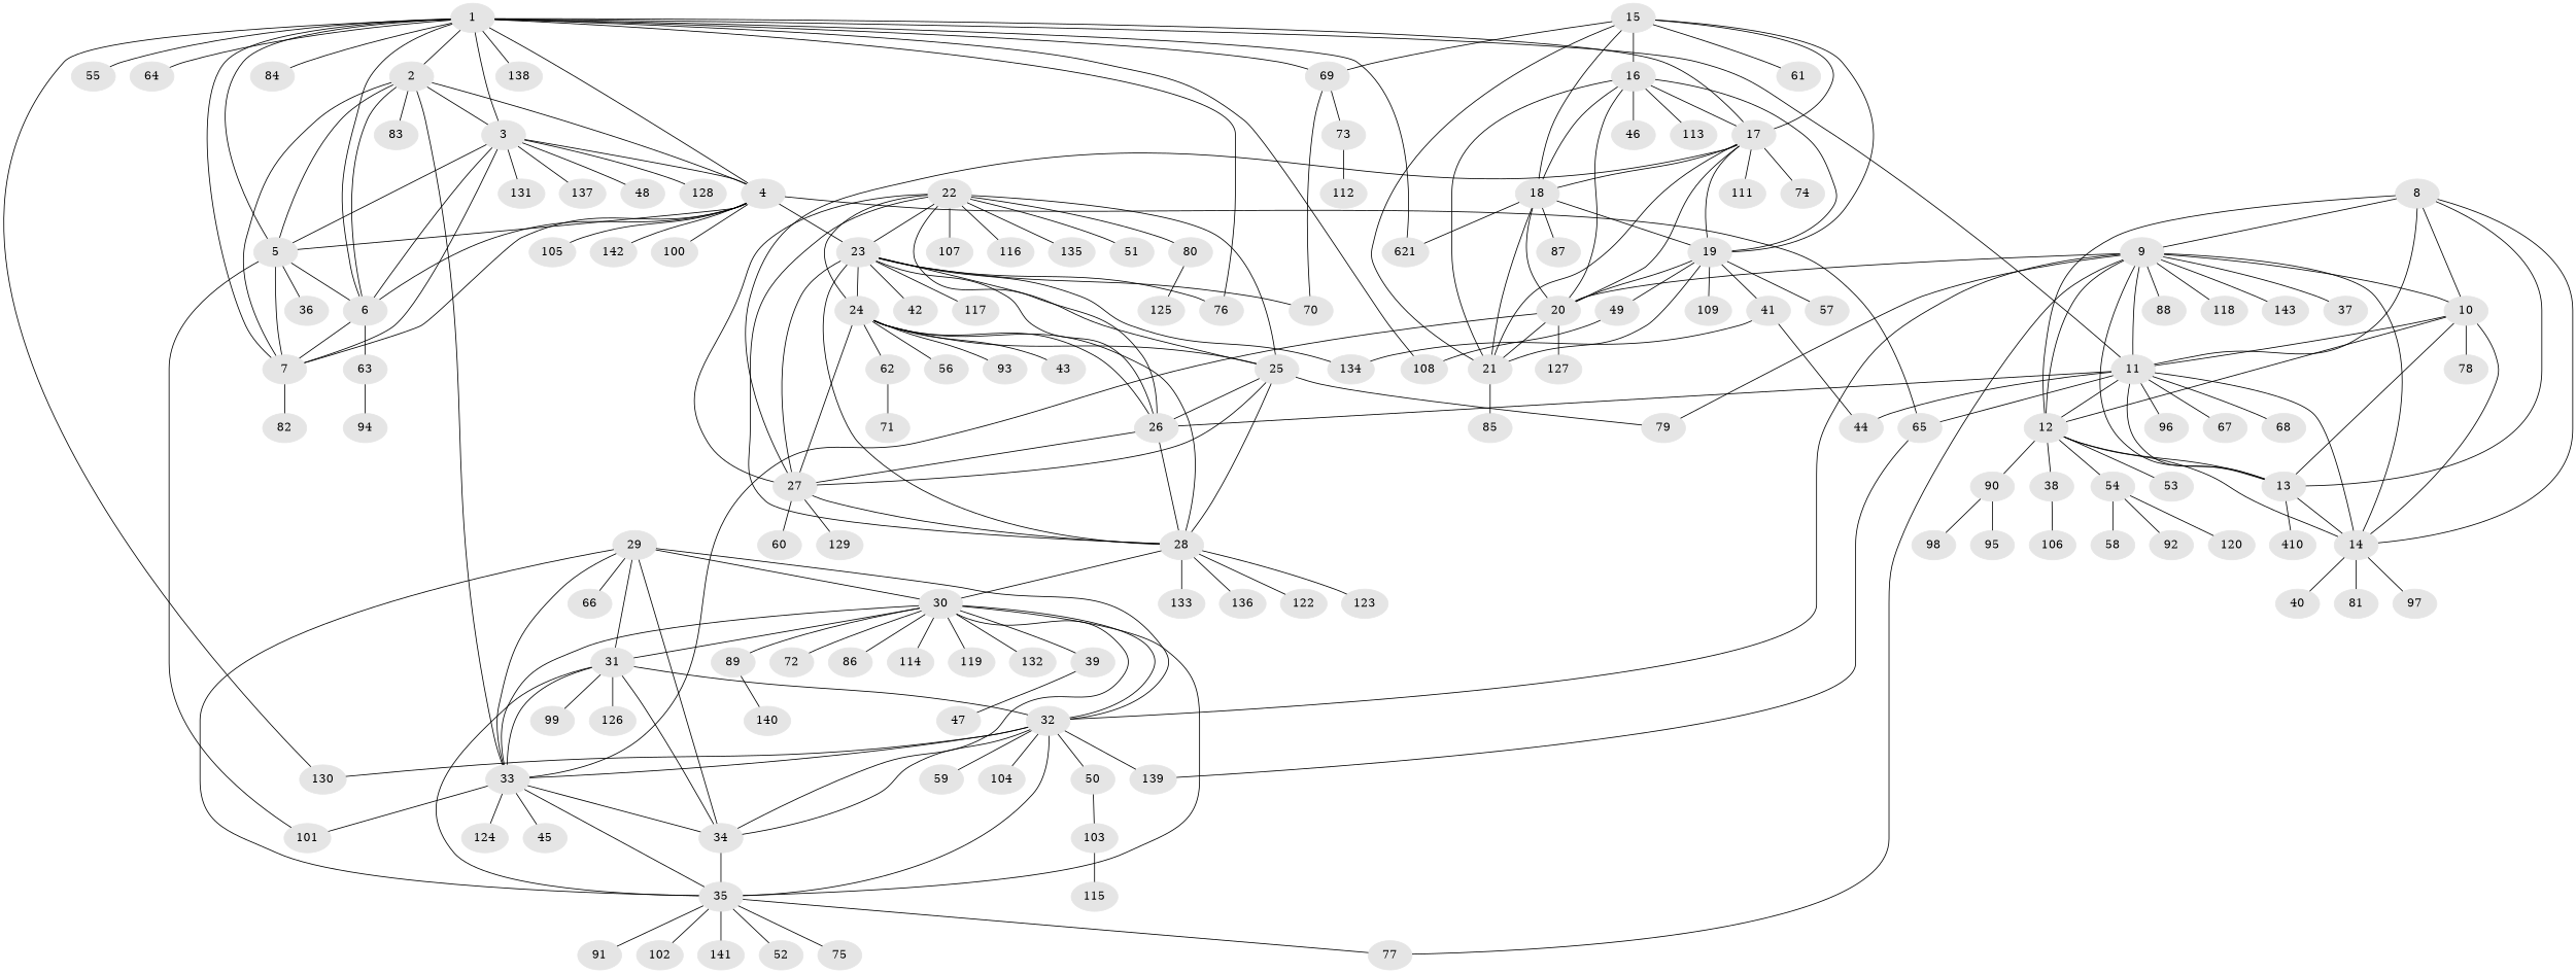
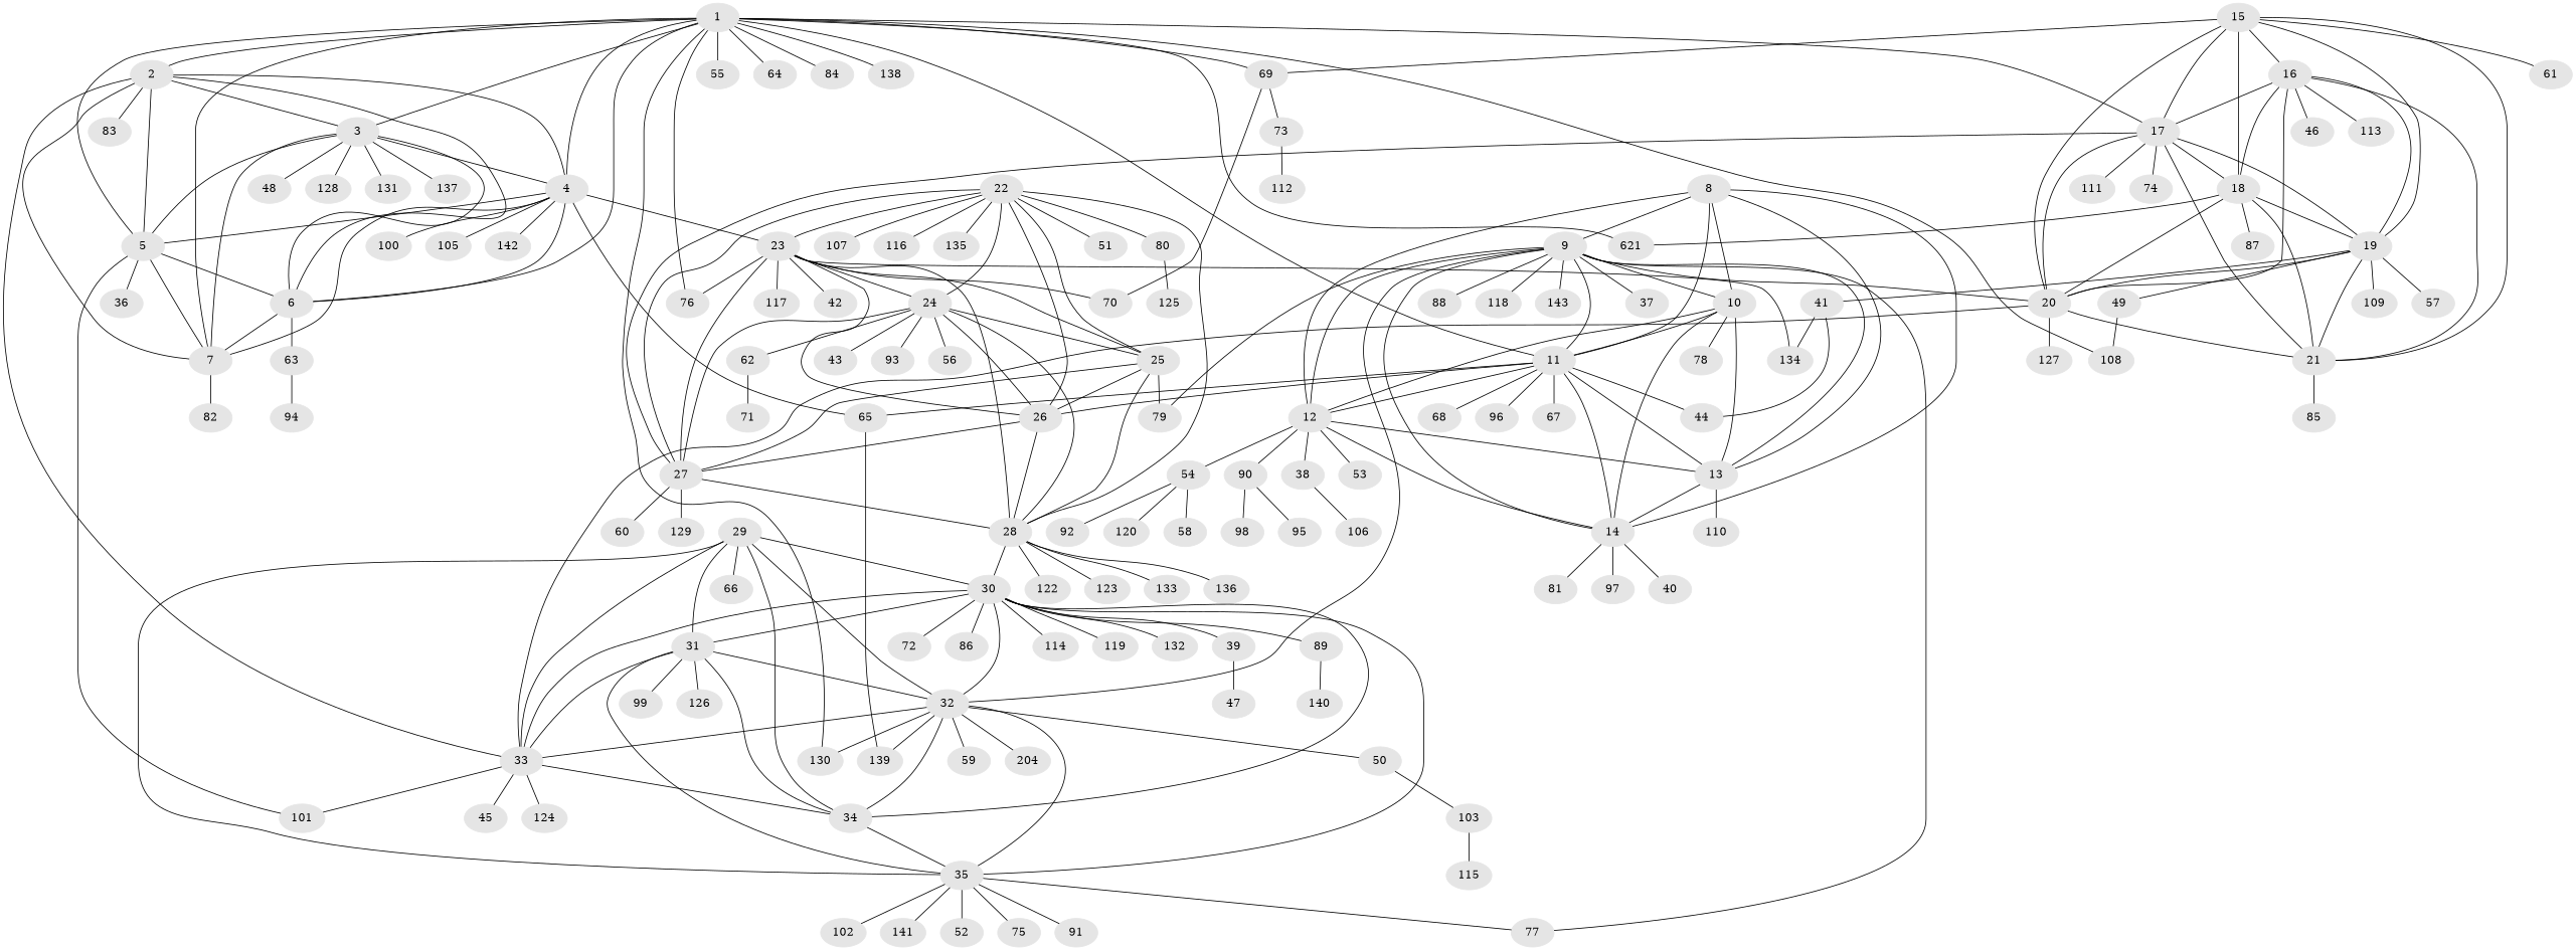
  graph {
    node [color=gray90 style=filled]
    1
    2
    3
    4
    5
    6
    7
    11
    17
    55
    64
    69
    76
    84
    108
    n16 [label=621]
    130
    138
    33
    83
    48
    128
    131
    137
    23
    65
    100
    105
    142
    36
    101
    63
    82
    12
    13
    14
    26
    44
    67
    68
    96
    20
    18
    19
    21
    27
    74
    111
    70
    73
    34
    35
    45
    124
    24
    25
    28
    42
    117
    134
    139
    94
    8
    9
    10
    32
    37
    77
    79
    88
    118
    143
    78
    38
    53
    54
    90
-   110 [label=410]
+   110
    40
    81
    97
    127
    50
    59
-   104
+   104 [label=204]
    106
    58
    92
    120
    95
    98
    15
    16
    61
    46
    113
    87
    41
    49
    109
    57
    85
    60
    129
    22
    51
    80
    107
    116
    135
    43
    56
    62
    93
    30
    122
    123
    133
    136
    125
    71
    31
    39
    72
    86
    89
    114
    119
    132
    29
    66
    99
    126
    52
    75
    91
    102
    141
    47
    140
    103
    115
    112
    1 -- 2
    1 -- 3
    1 -- 4
    1 -- 5
    1 -- 6
    1 -- 7
    1 -- 11
    1 -- 17
    1 -- 55
    1 -- 64
    1 -- 69
    1 -- 76
    1 -- 84
    1 -- 108
    1 -- n16
    1 -- 130
    1 -- 138
    2 -- 3
    2 -- 4
    2 -- 5
    2 -- 6
    2 -- 7
    2 -- 33
    2 -- 83
    3 -- 4
    3 -- 5
    3 -- 6
    3 -- 7
    3 -- 48
    3 -- 128
    3 -- 131
    3 -- 137
    4 -- 5
    4 -- 6
    4 -- 7
    4 -- 23
    4 -- 65
    4 -- 100
    4 -- 105
    4 -- 142
    5 -- 6
    5 -- 7
    5 -- 36
    5 -- 101
    6 -- 7
    6 -- 63
    7 -- 82
    11 -- 65
    11 -- 12
    11 -- 13
    11 -- 14
    11 -- 26
    11 -- 44
    11 -- 67
    11 -- 68
    11 -- 96
    17 -- 20
    17 -- 18
    17 -- 19
    17 -- 21
    17 -- 27
    17 -- 74
    17 -- 111
    69 -- 70
    69 -- 73
    33 -- 101
    33 -- 34
-   33 -- 35
    33 -- 45
    33 -- 124
    23 -- 76
    23 -- 26
    23 -- 27
    23 -- 70
    23 -- 24
    23 -- 25
    23 -- 28
    23 -- 42
    23 -- 117
    23 -- 134
    65 -- 139
    63 -- 94
    12 -- 13
    12 -- 14
    12 -- 38
    12 -- 53
    12 -- 54
    12 -- 90
    13 -- 14
    13 -- 110
    14 -- 40
    14 -- 81
    14 -- 97
    26 -- 27
    26 -- 28
    20 -- 33
    20 -- 21
    20 -- 127
    18 -- n16
    18 -- 20
    18 -- 19
    18 -- 21
    18 -- 87
    19 -- 20
    19 -- 21
    19 -- 41
    19 -- 49
    19 -- 109
    19 -- 57
    21 -- 85
    27 -- 28
    27 -- 60
    27 -- 129
    73 -- 112
    34 -- 35
    35 -- 77
    35 -- 52
    35 -- 75
    35 -- 91
    35 -- 102
    35 -- 141
    24 -- 26
    24 -- 27
    24 -- 25
    24 -- 28
    24 -- 43
    24 -- 56
    24 -- 62
    24 -- 93
    25 -- 26
    25 -- 27
    25 -- 28
    25 -- 79
    28 -- 30
    28 -- 122
    28 -- 123
    28 -- 133
    28 -- 136
    8 -- 11
    8 -- 12
    8 -- 13
    8 -- 14
    8 -- 9
    8 -- 10
    9 -- 11
    9 -- 12
    9 -- 13
    9 -- 14
    9 -- 20
    9 -- 10
    9 -- 32
    9 -- 37
    9 -- 77
    9 -- 79
    9 -- 88
    9 -- 118
    9 -- 143
    10 -- 11
    10 -- 12
    10 -- 13
    10 -- 14
    10 -- 78
    32 -- 130
    32 -- 33
    32 -- 34
    32 -- 35
    32 -- 139
    32 -- 50
    32 -- 59
    32 -- 104
    38 -- 106
    54 -- 58
    54 -- 92
    54 -- 120
    90 -- 95
    90 -- 98
    50 -- 103
    15 -- 17
    15 -- 69
+   15 -- 20
    15 -- 18
    15 -- 19
    15 -- 21
    15 -- 16
    15 -- 61
    16 -- 17
    16 -- 20
    16 -- 18
    16 -- 19
    16 -- 21
    16 -- 46
    16 -- 113
    41 -- 44
    41 -- 134
    49 -- 108
    22 -- 23
    22 -- 26
    22 -- 27
    22 -- 24
    22 -- 25
    22 -- 28
    22 -- 51
    22 -- 80
    22 -- 107
    22 -- 116
    22 -- 135
    80 -- 125
    62 -- 71
    30 -- 33
    30 -- 34
    30 -- 35
    30 -- 32
    30 -- 31
    30 -- 39
    30 -- 72
    30 -- 86
    30 -- 89
    30 -- 114
    30 -- 119
    30 -- 132
    31 -- 33
    31 -- 34
    31 -- 35
    31 -- 32
    31 -- 99
    31 -- 126
    39 -- 47
    89 -- 140
    29 -- 33
    29 -- 34
    29 -- 35
    29 -- 32
    29 -- 30
    29 -- 31
    29 -- 66
    103 -- 115
  }
